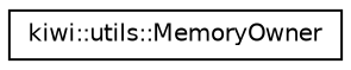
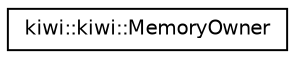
  digraph {
    rankdir=LR
-   n1 [color=black fillcolor=white fontname=Helvetica fontsize=10 height=0.2 label="kiwi::utils::MemoryOwner" shape=record style=filled width=0.4]
+   n1 [color=black fillcolor=white fontname=Helvetica fontsize=10 height=0.2 label="kiwi::kiwi::MemoryOwner" shape=record style=filled width=0.4]
  }
